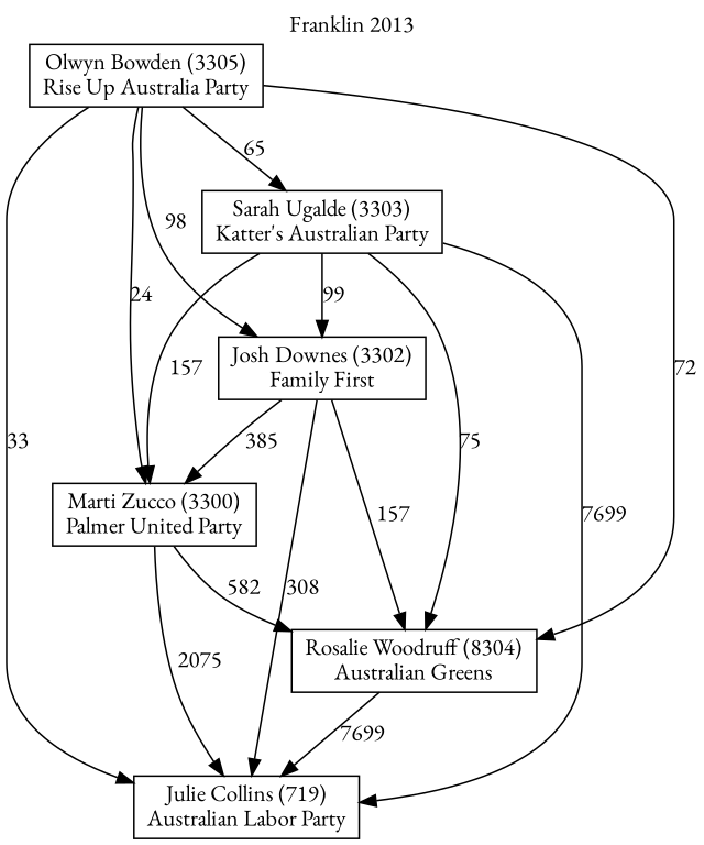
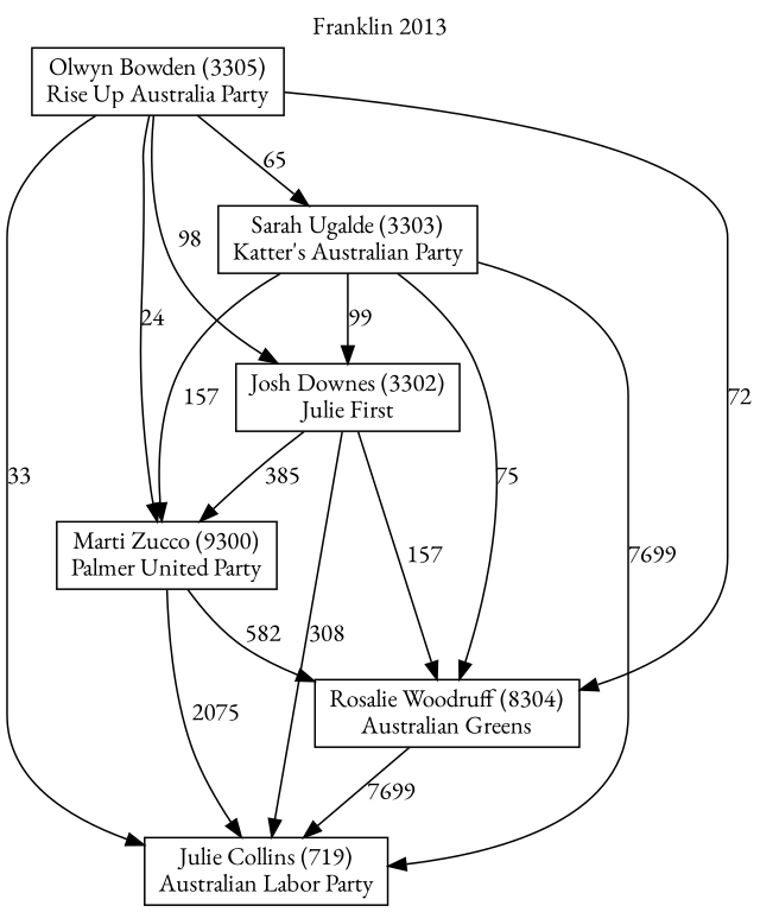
  digraph {
    fontname="EB Garamond"
    label="Franklin 2013"
    labelloc=t
    mclimit=10
    node [fontname="EB Garamond" shape=box]
    edge [fontname="EB Garamond"]
    n1 [label="Julie Collins (719)\nAustralian Labor Party"]
    n2 [label="Rosalie Woodruff (8304)\nAustralian Greens"]
-   n3 [label="Marti Zucco (3300)\nPalmer United Party"]
-   n4 [label="Josh Downes (3302)\nFamily First"]
+   n3 [label="Marti Zucco (9300)\nPalmer United Party"]
+   n4 [label="Josh Downes (3302)\nJulie First"]
    n5 [label="Sarah Ugalde (3303)\nKatter's Australian Party"]
    n6 [label="Olwyn Bowden (3305)\nRise Up Australia Party"]
    n2 -> n1 [label=7699]
    n3 -> n1 [label=2075]
    n3 -> n2 [label=582]
    n4 -> n1 [label=308]
    n4 -> n2 [label=157]
    n4 -> n3 [label=385]
    n5 -> n1 [label=7699]
    n5 -> n2 [label=75]
    n5 -> n3 [label=157]
    n5 -> n4 [label=99]
    n6 -> n1 [label=33]
    n6 -> n2 [label=72]
    n6 -> n3 [label=24]
    n6 -> n4 [label=98]
    n6 -> n5 [label=65]
  }
